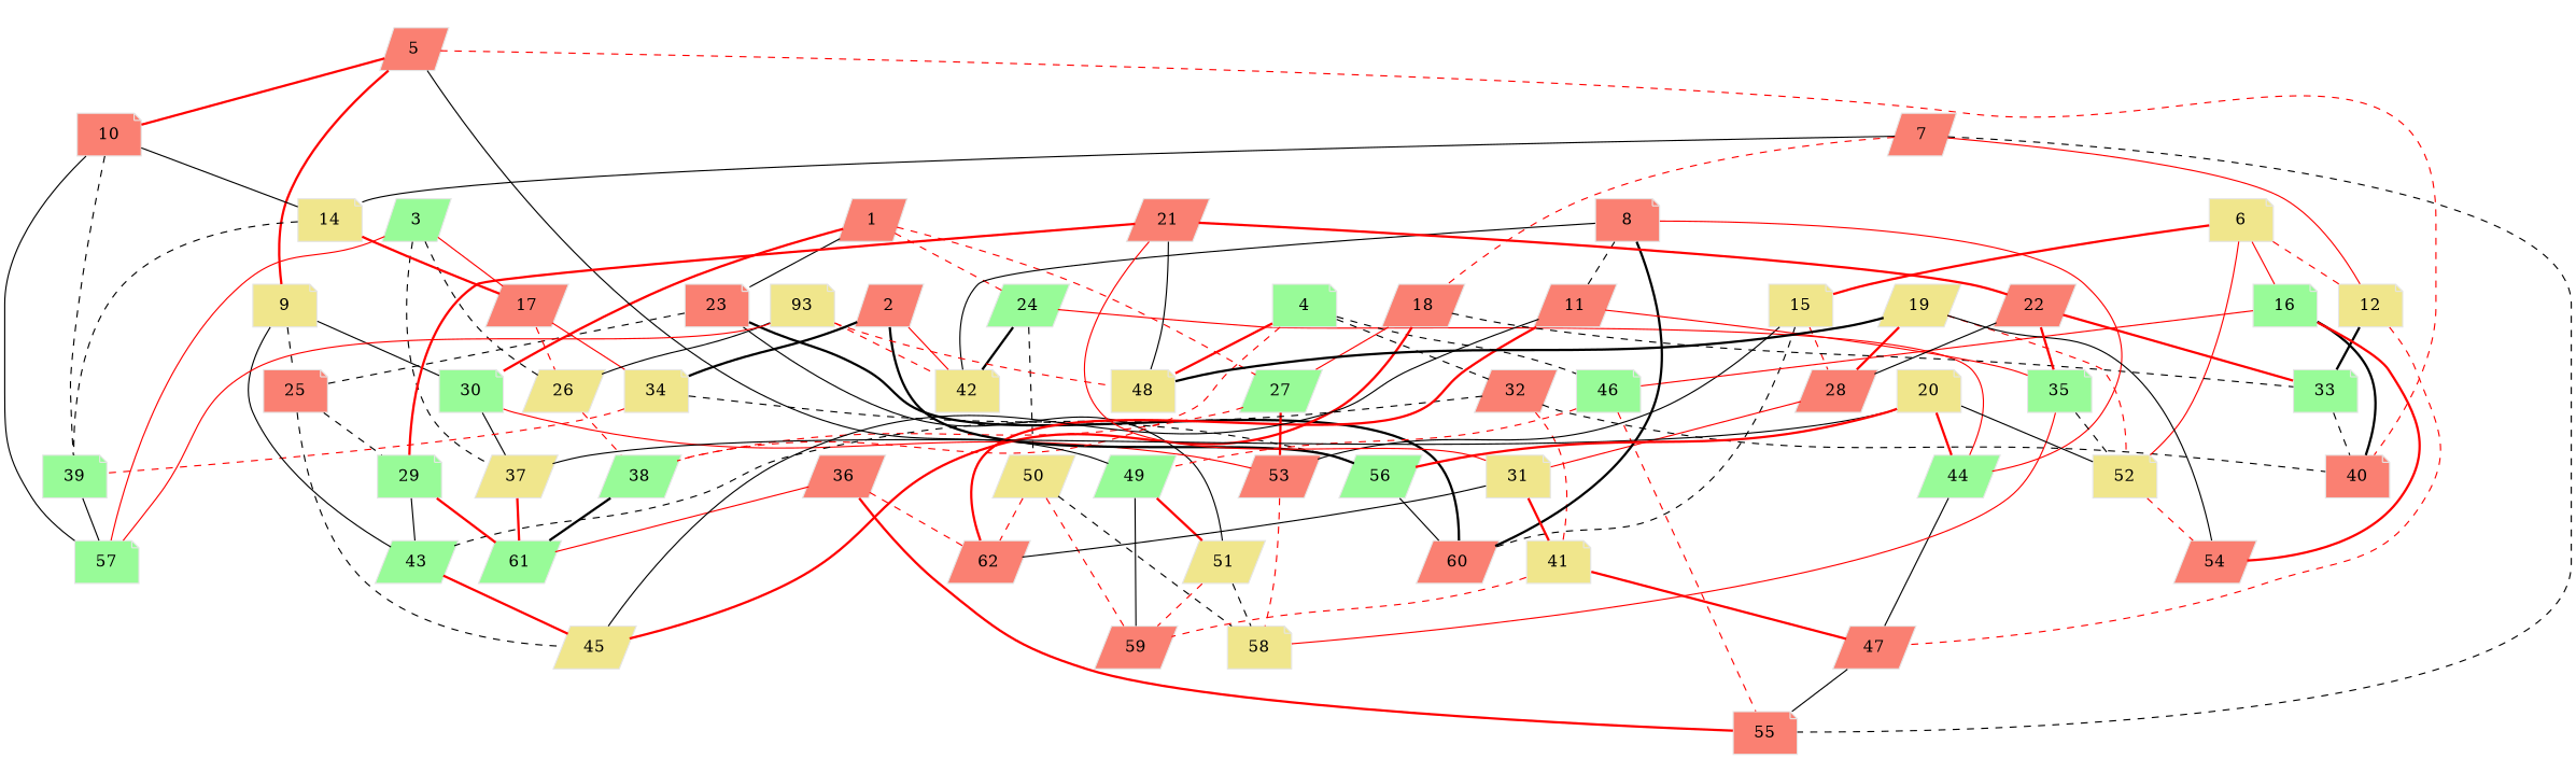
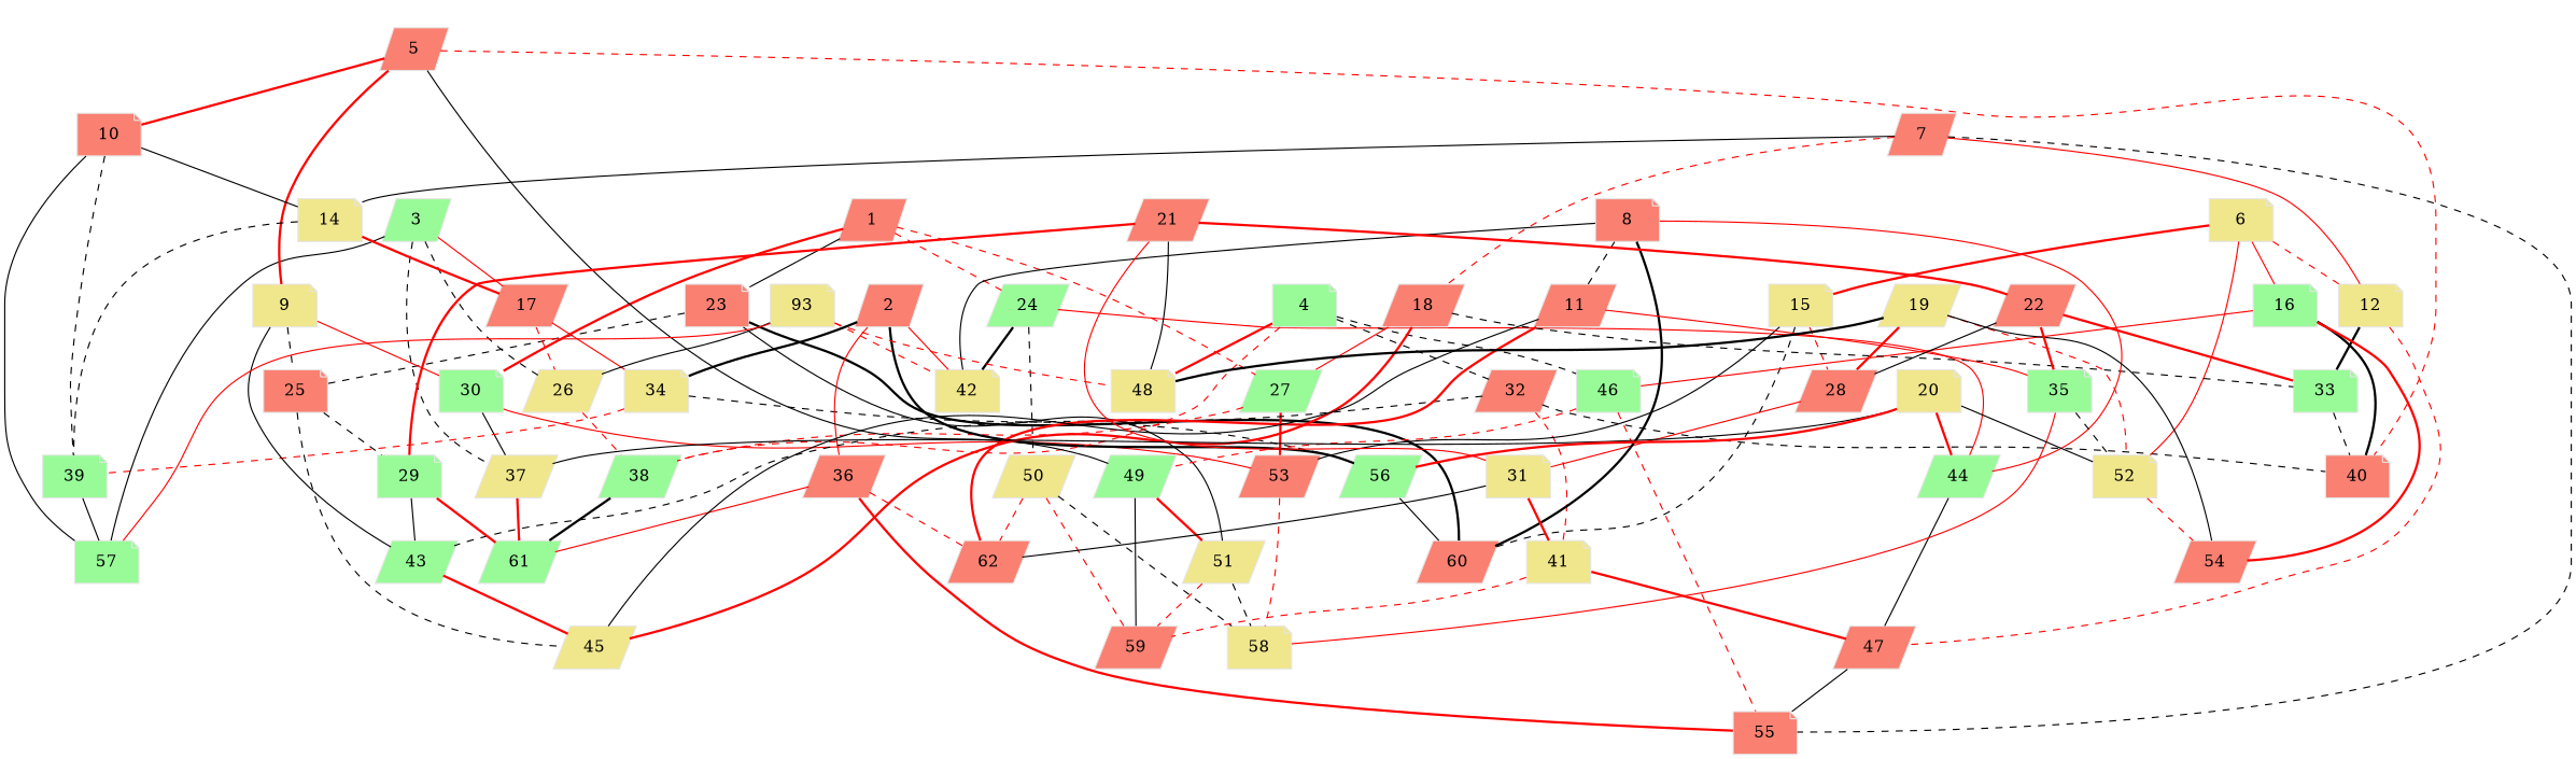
  graph {
    node [color=gray90 fillcolor=salmon shape=parallelogram style=filled]
    edge [color=red style=dashed]
    23 [shape=note]
    1
    24 [fillcolor=palegreen]
    27 [fillcolor=palegreen]
    30 [fillcolor=palegreen shape=note]
    60
    25 [shape=note]
    51 [fillcolor=khaki]
    42 [fillcolor=khaki shape=note]
    44 [fillcolor=palegreen]
    50 [fillcolor=khaki]
    38 [fillcolor=palegreen]
    53
    37 [fillcolor=khaki]
    34 [fillcolor=khaki shape=note]
    2
    36
    56 [fillcolor=palegreen]
    39 [fillcolor=palegreen shape=note]
    55 [shape=note]
    62
    61 [fillcolor=palegreen]
    3 [fillcolor=palegreen]
    17
    26 [fillcolor=khaki]
    57 [fillcolor=palegreen shape=note]
    4 [fillcolor=palegreen shape=note]
    32
    46 [fillcolor=palegreen shape=note]
    48 [fillcolor=khaki shape=note]
    40 [shape=note]
    43 [fillcolor=palegreen]
    41 [fillcolor=khaki shape=note]
    49 [fillcolor=palegreen]
    9 [fillcolor=khaki shape=note]
    5
    10 [shape=note]
    14 [fillcolor=khaki shape=note]
    59
    6 [fillcolor=khaki shape=note]
    12 [fillcolor=khaki shape=note]
    15 [fillcolor=khaki shape=note]
    16 [fillcolor=palegreen shape=note]
    52 [fillcolor=khaki shape=note]
    33 [fillcolor=palegreen shape=note]
    47
    28
    54
    7
    18
    45 [fillcolor=khaki]
    8 [shape=note]
    11
    35 [fillcolor=palegreen shape=note]
    29 [fillcolor=palegreen shape=note]
    58 [fillcolor=khaki shape=note]
    n57 [fillcolor=khaki label=93 shape=note]
    31 [fillcolor=khaki shape=note]
    19 [fillcolor=khaki]
    20 [fillcolor=khaki shape=note]
    21
    22
    23 -- 60 [color=black style=bold]
    23 -- 25 [color=black]
    23 -- 51 [color=black style=solid]
    1 -- 23 [color=black style=solid]
    1 -- 24
    1 -- 27
    1 -- 30 [style=bold]
    24 -- 42 [color=black style=bold]
    24 -- 44 [style=solid]
    24 -- 50 [color=black]
    27 -- 38
    27 -- 53 [style=bold]
    30 -- 53 [style=solid]
    30 -- 37 [color=black style=solid]
    25 -- 45 [color=black]
    25 -- 29 [color=black]
    51 -- 59
    51 -- 58 [color=black]
    44 -- 47 [color=black style=solid]
    50 -- 62
    50 -- 59
    50 -- 58 [color=black]
    38 -- 61 [color=black style=bold]
    53 -- 58
    37 -- 61 [style=bold]
    34 -- 56 [color=black]
    34 -- 39
    2 -- 42 [style=solid]
    2 -- 34 [color=black style=bold]
+   2 -- 36 [style=solid]
    2 -- 56 [color=black style=bold]
    36 -- 55 [style=bold]
    36 -- 62
    36 -- 61 [style=solid]
    56 -- 60 [color=black style=solid]
    39 -- 57 [color=black style=solid]
    3 -- 37 [color=black]
    3 -- 17 [style=solid]
    3 -- 26 [color=black]
-   3 -- 57 [style=solid]
+   3 -- 57 [color=black style=solid]
    17 -- 34 [style=solid]
    17 -- 26
    26 -- 38
    4 -- 38
    4 -- 32 [color=black]
    4 -- 46 [color=black]
    4 -- 48 [style=bold]
    32 -- 40 [color=black]
    32 -- 43 [color=black]
    32 -- 41
    46 -- 55
    46 -- 49
    43 -- 45 [style=bold]
    41 -- 59
    41 -- 47 [style=bold]
    49 -- 51 [style=bold]
    49 -- 59 [color=black style=solid]
-   9 -- 30 [color=black style=solid]
+   9 -- 30 [style=solid]
    9 -- 25 [color=black]
    9 -- 43 [color=black style=solid]
    5 -- 40
    5 -- 49 [color=black style=solid]
    5 -- 9 [style=bold]
    5 -- 10 [style=bold]
    10 -- 39 [color=black]
    10 -- 57 [color=black style=solid]
    10 -- 14 [color=black style=solid]
    14 -- 39 [color=black]
    14 -- 17 [style=bold]
    6 -- 12
    6 -- 15 [style=bold]
    6 -- 16 [style=solid]
    6 -- 52 [style=solid]
    12 -- 33 [color=black style=bold]
    12 -- 47
    15 -- 60 [color=black]
    15 -- 53 [color=black style=solid]
    15 -- 28
    16 -- 46 [style=solid]
    16 -- 40 [color=black style=bold]
    16 -- 54 [style=bold]
    52 -- 54
    33 -- 40 [color=black]
    47 -- 55 [color=black style=solid]
    28 -- 31 [style=solid]
    7 -- 55 [color=black]
    7 -- 14 [color=black style=solid]
    7 -- 12 [style=solid]
    7 -- 18
    18 -- 27 [style=solid]
    18 -- 33 [color=black]
    18 -- 45 [style=bold]
    8 -- 60 [color=black style=bold]
    8 -- 42 [color=black style=solid]
    8 -- 44 [style=solid]
    8 -- 11 [color=black]
    11 -- 62 [style=bold]
    11 -- 45 [color=black style=solid]
    11 -- 35 [style=solid]
    35 -- 52 [color=black]
    35 -- 58 [style=solid]
    29 -- 61 [style=bold]
    29 -- 43 [color=black style=solid]
    n57 -- 42
    n57 -- 26 [color=black style=solid]
    n57 -- 57 [style=solid]
    n57 -- 48
    31 -- 62 [color=black style=solid]
    31 -- 41 [style=bold]
    19 -- 48 [color=black style=bold]
    19 -- 52
    19 -- 28 [style=bold]
    19 -- 54 [color=black style=solid]
    20 -- 44 [style=bold]
    20 -- 37 [color=black style=solid]
    20 -- 56 [style=bold]
    20 -- 52 [color=black style=solid]
    21 -- 48 [color=black style=solid]
    21 -- 29 [style=bold]
    21 -- 31 [style=solid]
    21 -- 22 [style=bold]
    22 -- 33 [style=bold]
    22 -- 28 [color=black style=solid]
    22 -- 35 [style=bold]
  }
